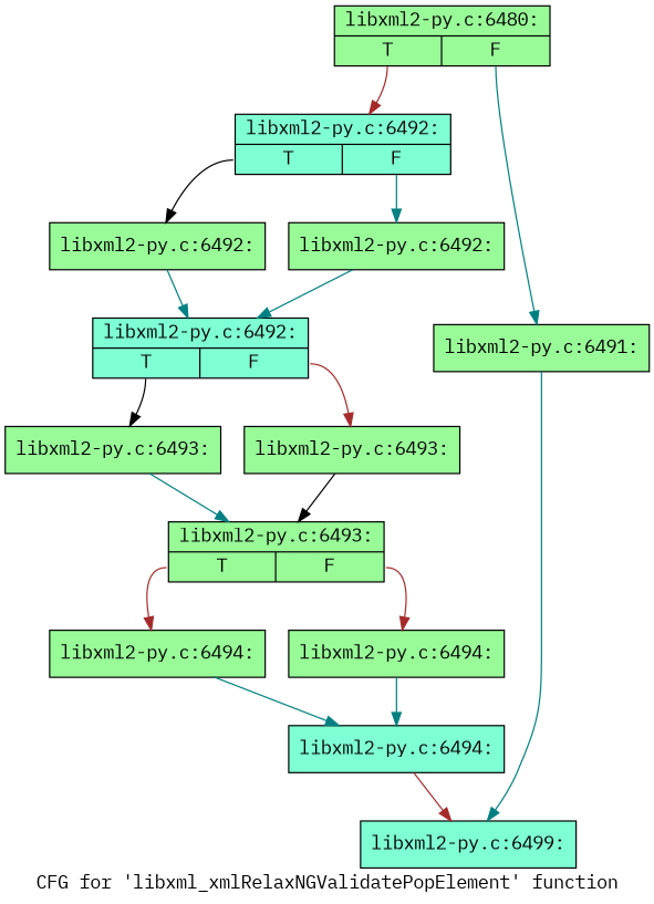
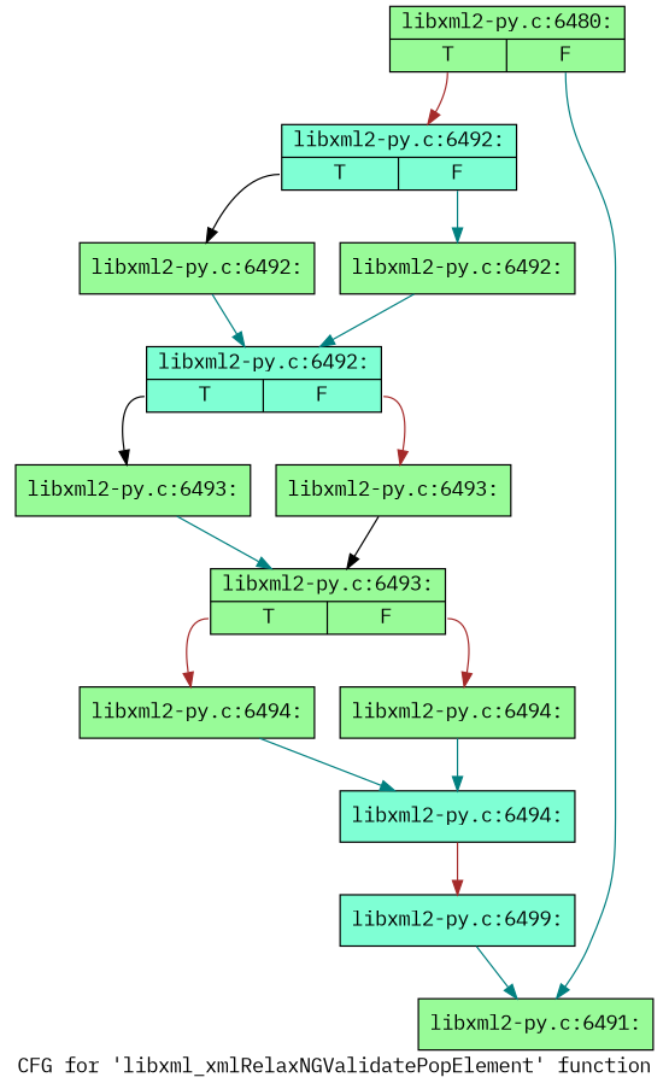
  digraph {
    fontname="IBM Plex Mono"
    label="CFG for 'libxml_xmlRelaxNGValidatePopElement' function"
    node [fillcolor=palegreen fontname="IBM Plex Mono" shape=record style=filled]
    edge [color=teal fontname="IBM Plex Mono"]
    n1 [label="{libxml2-py.c:6480:|{<s0>T|<s1>F}}"]
    n2 [fillcolor=aquamarine label="{libxml2-py.c:6492:|{<s0>T|<s1>F}}"]
    n3 [label="{libxml2-py.c:6491:}"]
    n4 [label="{libxml2-py.c:6492:}"]
    n5 [label="{libxml2-py.c:6492:}"]
    n6 [fillcolor=aquamarine label="{libxml2-py.c:6499:}"]
    n7 [fillcolor=aquamarine label="{libxml2-py.c:6492:|{<s0>T|<s1>F}}"]
    n8 [label="{libxml2-py.c:6493:}"]
    n9 [label="{libxml2-py.c:6493:}"]
    n10 [label="{libxml2-py.c:6493:|{<s0>T|<s1>F}}"]
    n11 [label="{libxml2-py.c:6494:}"]
    n12 [label="{libxml2-py.c:6494:}"]
    n13 [fillcolor=aquamarine label="{libxml2-py.c:6494:}"]
    n1 -> n2 [color=brown tailport=s0]
    n1 -> n3 [tailport=s1]
    n2 -> n4 [color=black tailport=s0]
    n2 -> n5 [tailport=s1]
-   n3 -> n6
+   n6 -> n3
    n4 -> n7
    n5 -> n7
    n7 -> n8 [color=black tailport=s0]
    n7 -> n9 [color=brown tailport=s1]
    n8 -> n10
    n9 -> n10 [color=black]
    n10 -> n11 [color=brown tailport=s0]
    n10 -> n12 [color=brown tailport=s1]
    n11 -> n13
    n12 -> n13
    n13 -> n6 [color=brown]
  }
